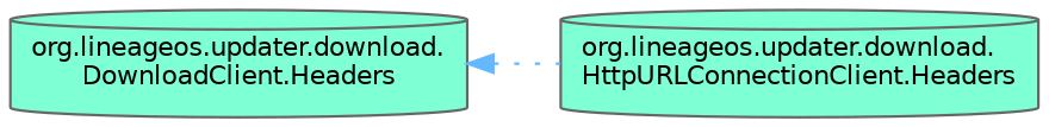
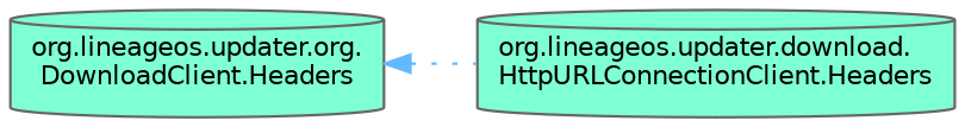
  digraph {
    rankdir=LR
    node [color=grey40 fillcolor=aquamarine fontname=Helvetica fontsize=10 shape=cylinder style=filled]
-   n1 [height=0.2 label="org.lineageos.updater.download.\lDownloadClient.Headers" width=0.4]
+   n1 [height=0.2 label="org.lineageos.updater.org.\lDownloadClient.Headers" width=0.4]
    n2 [height=0.2 label="org.lineageos.updater.download.\lHttpURLConnectionClient.Headers" width=0.4]
    n1 -> n2 [color=steelblue1 dir=back fontname=Helvetica fontsize=10 labelfontname=Helvetica labelfontsize=10 style=dotted]
  }
